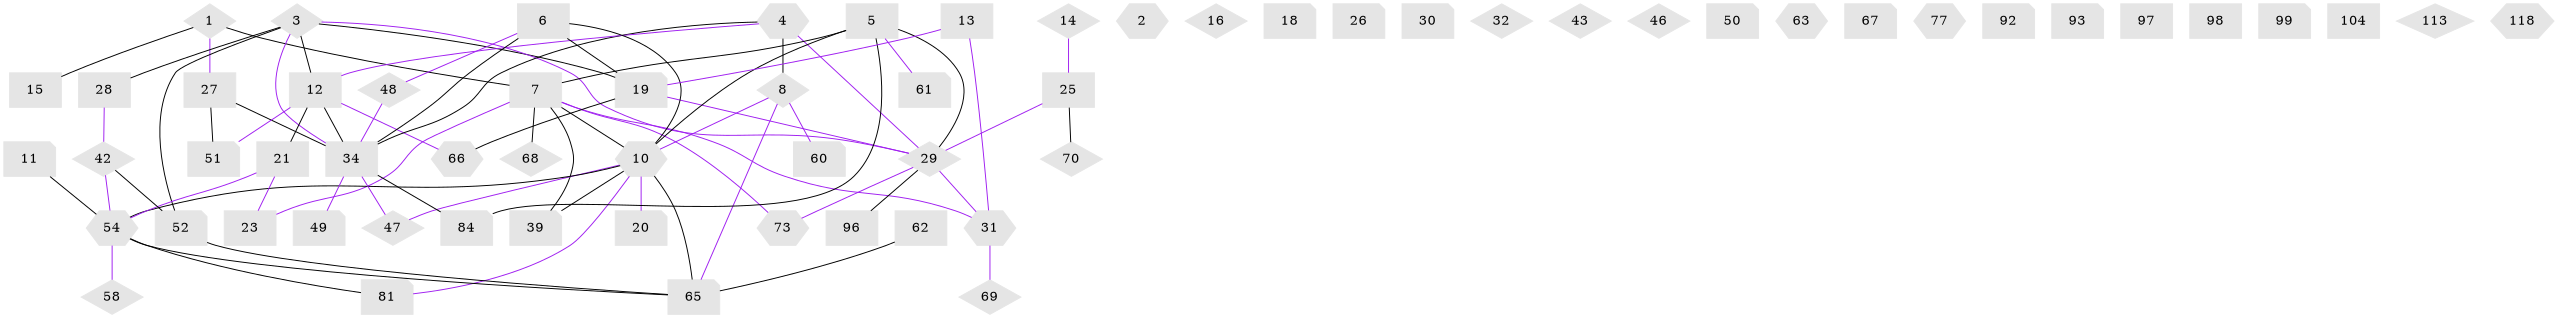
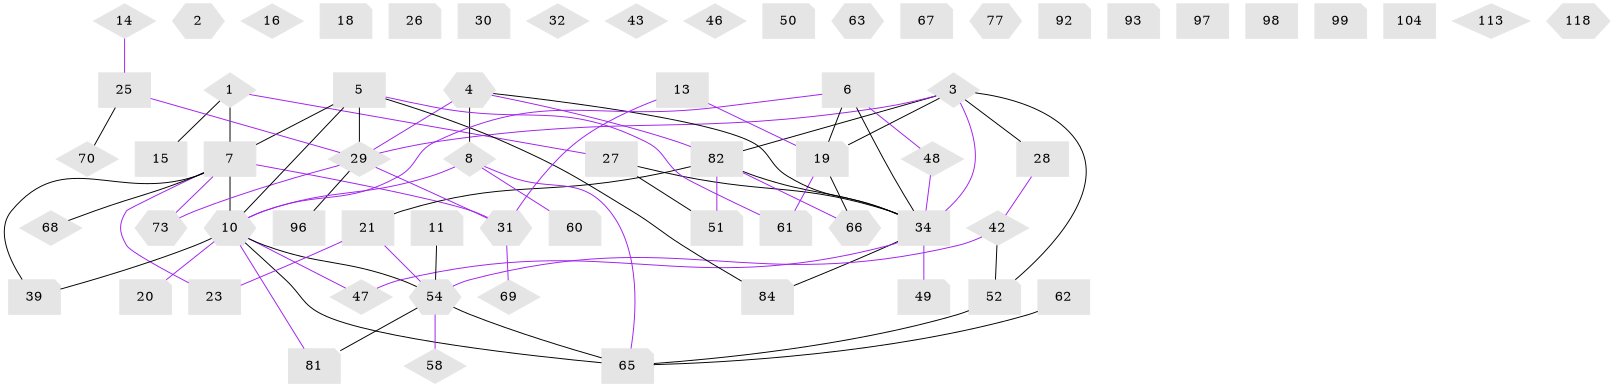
  graph {
    node [color=gray90 shape=note style=filled]
    edge [color=black]
    1 [shape=diamond super="+64+9"]
    7 [shape=box super="+105+36+33+24"]
    15 [shape=box]
    27 [shape=box]
    10 [shape=hexagon super="+59+17"]
    23 [shape=box]
    31 [shape=hexagon super="+42"]
    39 [super="+108+57"]
    68 [shape=diamond]
    73 [shape=hexagon]
    34 [shape=box super="+87+41"]
    51 [super="+75+72"]
    2 [shape=hexagon]
    3 [shape=diamond super="+86"]
-   12 [shape=box super="+90"]
+   12 [shape=box super="+90" label=82]
    19 [super="+115"]
    28 [shape=box]
    29 [shape=diamond super="+37+56"]
    52 [super="+71"]
    21 [shape=box super="+101+40"]
    66 [shape=hexagon]
    n22 [label=42 shape=diamond super="+45"]
    96 [shape=box]
    84
    47 [shape=diamond super="+78"]
    49
    65 [super="+106+83"]
    4 [shape=hexagon super="+55"]
    8 [shape=diamond super="+114+117"]
    60
    5 [shape=box super="+112+74"]
    61 [super="+82"]
    20 [super="+38"]
    54 [shape=hexagon super="+95+102"]
    81
    6 [shape=box super="+35+53"]
    48 [shape=diamond]
    69 [shape=diamond]
    58 [shape=diamond]
    11 [super="+22"]
    13 [shape=box super="+85"]
    25 [shape=box super="+107"]
    70 [shape=diamond]
    14 [shape=diamond]
    16 [shape=diamond]
    18 [super="+103"]
    26
    30
    32 [shape=diamond]
    43 [shape=diamond]
    46 [shape=diamond]
    50
    62 [shape=box]
    63 [shape=hexagon]
    67
    77 [shape=hexagon super="+110"]
    92
    93
    97 [shape=box]
    98 [shape=box]
    99
    104 [shape=box]
    113 [shape=diamond]
    118 [shape=hexagon]
    1 -- 7
    1 -- 15
    1 -- 27 [color=purple]
    7 -- 10
    7 -- 23 [color=purple]
    7 -- 31 [color=purple]
    7 -- 39
    7 -- 68
    7 -- 73 [color=purple]
    27 -- 34
    27 -- 51
    10 -- 39
    10 -- 47 [color=purple]
    10 -- 65
    10 -- 20 [color=purple]
    10 -- 54
    10 -- 81 [color=purple]
    31 -- 69 [color=purple]
    34 -- 84
    34 -- 47 [color=purple]
    34 -- 49 [color=purple]
    3 -- 34 [color=purple]
    3 -- 12
    3 -- 19
    3 -- 28
    3 -- 29 [color=purple]
    3 -- 52
    12 -- 34
    12 -- 51 [color=purple weight=2]
    12 -- 21
    12 -- 66 [color=purple]
-   19 -- 29 [color=purple]
+   19 -- 61 [color=purple]
    19 -- 66
    28 -- n22 [color=purple]
    29 -- 31 [color=purple]
    29 -- 73 [color=purple]
    29 -- 96
    52 -- 65
    21 -- 23 [color=purple]
    21 -- 54 [color=purple]
    n22 -- 52
    n22 -- 54 [color=purple]
    4 -- 34
    4 -- 12 [color=purple]
    4 -- 29 [color=purple weight=2]
    4 -- 8
    8 -- 10 [color=purple]
    8 -- 65 [color=purple]
    8 -- 60 [color=purple]
    5 -- 7
    5 -- 10
    5 -- 29
    5 -- 84
    5 -- 61 [color=purple]
    54 -- 65
    54 -- 81
    54 -- 58 [color=purple]
-   6 -- 10
+   6 -- 10 [color=purple]
    6 -- 34
    6 -- 19
    6 -- 48 [color=purple]
    48 -- 34 [color=purple]
    11 -- 54
    13 -- 31 [color=purple]
    13 -- 19 [color=purple]
    25 -- 29 [color=purple]
    25 -- 70
    14 -- 25 [color=purple]
    62 -- 65
  }
